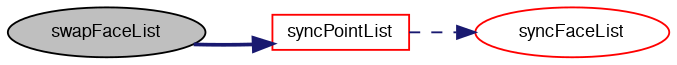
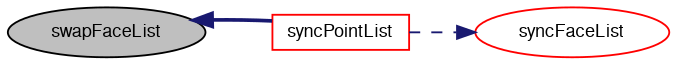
  digraph {
    rankdir=LR
    node [color=red fontname=FreeSans fontsize=10 shape=ellipse]
    edge [color=midnightblue fontname=FreeSans fontsize=10 labelfontname=FreeSans labelfontsize=10]
    n1 [color=black fillcolor=grey75 fontcolor=black height=0.2 label=swapFaceList style=filled width=0.4]
    n2 [height=0.2 label=syncPointList shape=box width=0.4]
    n3 [height=0.2 label=syncFaceList width=0.4]
-   n1 -> n2 [style=bold]
+   n2 -> n1 [style=bold]
    n2 -> n3 [style=dashed]
  }
